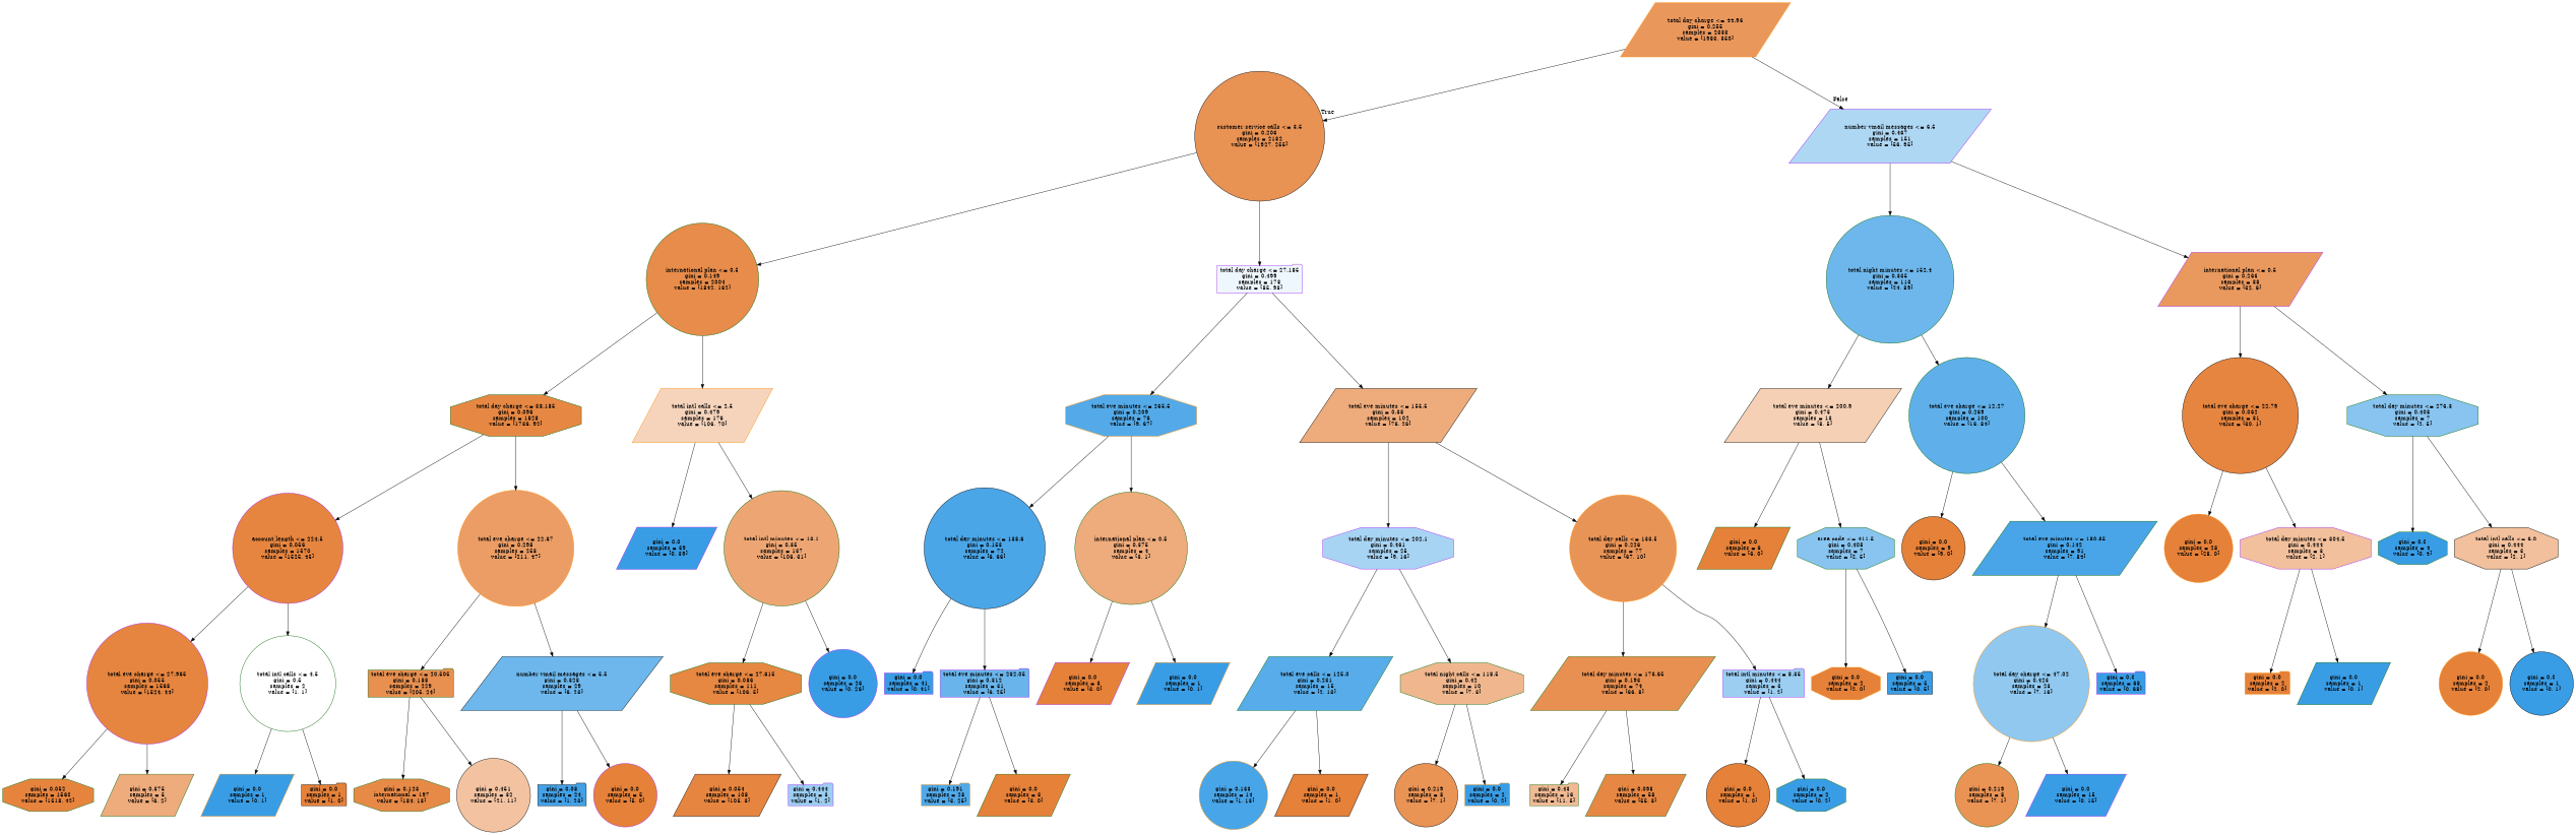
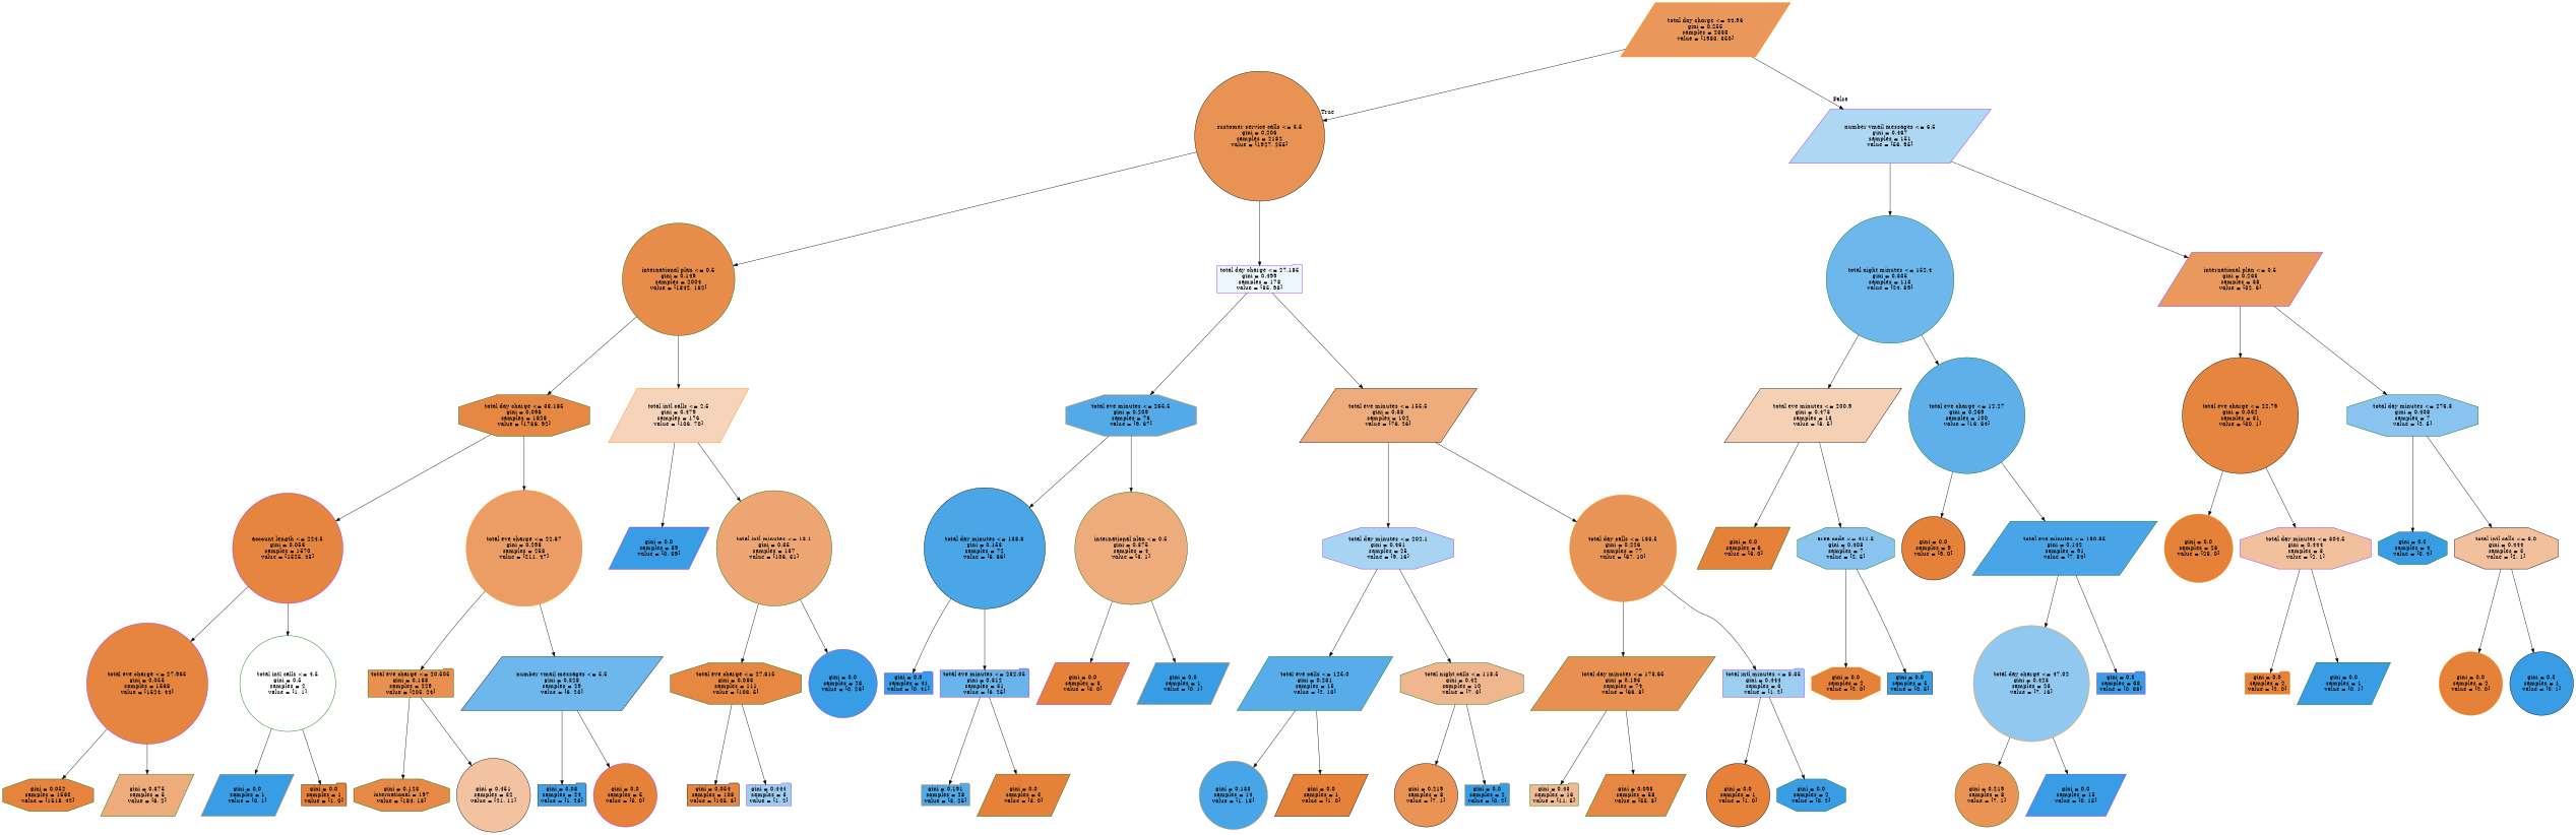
  digraph {
    node [color=darkgreen fillcolor="#399de5" shape=circle style=filled]
    n1 [color=darkorange fillcolor="#ea975c" label="total day charge <= 44.96\ngini = 0.255\nsamples = 2333\nvalue = [1983, 350]" shape=parallelogram]
    n2 [color=black fillcolor="#e89253" label="customer service calls <= 3.5\ngini = 0.206\nsamples = 2182\nvalue = [1927, 255]"]
    n3 [color=purple fillcolor="#aed7f4" label="number vmail messages <= 6.5\ngini = 0.467\nsamples = 151\nvalue = [56, 95]" shape=parallelogram]
    n4 [fillcolor="#e78c4a" label="international plan <= 0.5\ngini = 0.149\nsamples = 2004\nvalue = [1842, 162]"]
    n5 [color=purple fillcolor="#eef7fd" label="total day charge <= 27.185\ngini = 0.499\nsamples = 178\nvalue = [85, 93]" shape=folder]
    n6 [fillcolor="#6eb7ec" label="total night minutes <= 152.4\ngini = 0.335\nsamples = 113\nvalue = [24, 89]"]
    n7 [color=purple fillcolor="#ea995e" label="international plan <= 0.5\ngini = 0.266\nsamples = 38\nvalue = [32, 6]" shape=parallelogram]
    n8 [fillcolor="#e68843" label="total day charge <= 38.185\ngini = 0.096\nsamples = 1828\nvalue = [1736, 92]" shape=octagon]
    n9 [color=darkorange fillcolor="#f6d4bc" label="total intl calls <= 2.5\ngini = 0.479\nsamples = 176\nvalue = [106, 70]" shape=parallelogram]
    n10 [color=darkorange fillcolor="#54aae8" label="total eve minutes <= 265.5\ngini = 0.209\nsamples = 76\nvalue = [9, 67]" shape=octagon]
    n11 [color=black fillcolor="#eeac7d" label="total eve minutes <= 155.5\ngini = 0.38\nsamples = 102\nvalue = [76, 26]" shape=parallelogram]
    n12 [color=purple fillcolor="#e6853f" label="account length <= 224.5\ngini = 0.056\nsamples = 1570\nvalue = [1525, 45]"]
    n13 [color=darkorange fillcolor="#eb9d65" label="total eve charge <= 22.67\ngini = 0.298\nsamples = 258\nvalue = [211, 47]"]
    n14 [color=purple label="gini = 0.0\nsamples = 39\nvalue = [0, 39]" shape=parallelogram]
    n15 [fillcolor="#eda673" label="total intl minutes <= 13.1\ngini = 0.35\nsamples = 137\nvalue = [106, 31]"]
    n16 [color=purple fillcolor="#e6853f" label="total eve charge <= 27.965\ngini = 0.055\nsamples = 1568\nvalue = [1524, 44]"]
    n17 [fillcolor="#ffffff" label="total intl calls <= 4.5\ngini = 0.5\nsamples = 2\nvalue = [1, 1]"]
    n18 [fillcolor="#e89050" label="total eve charge <= 20.505\ngini = 0.188\nsamples = 229\nvalue = [205, 24]" shape=folder]
    n19 [color=black fillcolor="#6db7ec" label="number vmail messages <= 5.5\ngini = 0.328\nsamples = 29\nvalue = [6, 23]" shape=parallelogram]
    n20 [fillcolor="#e6843e" label="gini = 0.052\nsamples = 1560\nvalue = [1518, 42]" shape=octagon]
    n21 [fillcolor="#eeab7b" label="gini = 0.375\nsamples = 5\nvalue = [6, 2]" shape=parallelogram]
    n22 [color=darkorange label="gini = 0.0\nsamples = 1\nvalue = [0, 1]" shape=parallelogram]
    n23 [color=black fillcolor="#e58139" label="gini = 0.0\nsamples = 1\nvalue = [1, 0]" shape=folder]
    n24 [fillcolor="#e78a47" label="gini = 0.123\ninternational = 197\nvalue = [184, 13]" shape=octagon]
    n25 [color=black fillcolor="#f3c3a1" label="gini = 0.451\nsamples = 32\nvalue = [21, 11]"]
    n26 [color=black fillcolor="#42a1e6" label="gini = 0.08\nsamples = 24\nvalue = [1, 23]" shape=folder]
    n27 [color=purple fillcolor="#e58139" label="gini = 0.0\nsamples = 5\nvalue = [5, 0]"]
    n28 [fillcolor="#e68742" label="total eve charge <= 27.615\ngini = 0.086\nsamples = 111\nvalue = [106, 5]" shape=octagon]
    n29 [color=purple label="gini = 0.0\nsamples = 26\nvalue = [0, 26]"]
-   n30 [color=black fillcolor="#e6853f" label="gini = 0.054\nsamples = 108\nvalue = [105, 3]" shape=parallelogram]
+   n30 [color=black fillcolor="#e6853f" label="gini = 0.054\nsamples = 108\nvalue = [105, 3]" shape=folder]
    n31 [color=purple fillcolor="#9ccef2" label="gini = 0.444\nsamples = 3\nvalue = [1, 2]" shape=folder]
    n32 [color=black fillcolor="#4ba6e7" label="total day minutes <= 138.6\ngini = 0.153\nsamples = 72\nvalue = [6, 66]"]
    n33 [fillcolor="#eeab7b" label="international plan <= 0.5\ngini = 0.375\nsamples = 4\nvalue = [3, 1]"]
    n34 [color=purple fillcolor="#a8d4f4" label="total day minutes <= 202.1\ngini = 0.461\nsamples = 25\nvalue = [9, 16]" shape=octagon]
    n35 [color=darkorange fillcolor="#e99457" label="total day calls <= 133.5\ngini = 0.226\nsamples = 77\nvalue = [67, 10]"]
    n36 [color=purple label="gini = 0.0\nsamples = 41\nvalue = [0, 41]" shape=folder]
    n37 [color=purple fillcolor="#69b5eb" label="total eve minutes <= 232.05\ngini = 0.312\nsamples = 31\nvalue = [6, 25]" shape=folder]
    n38 [color=purple fillcolor="#e58139" label="gini = 0.0\nsamples = 3\nvalue = [3, 0]" shape=parallelogram]
    n39 [color=darkorange label="gini = 0.0\nsamples = 1\nvalue = [0, 1]" shape=parallelogram]
    n40 [color=darkorange fillcolor="#51a9e8" label="gini = 0.191\nsamples = 28\nvalue = [3, 25]" shape=folder]
    n41 [fillcolor="#e58139" label="gini = 0.0\nsamples = 3\nvalue = [3, 0]" shape=parallelogram]
    n42 [fillcolor="#57ace9" label="total eve calls <= 125.0\ngini = 0.231\nsamples = 15\nvalue = [2, 13]" shape=parallelogram]
    n43 [fillcolor="#f0b78e" label="total night calls <= 118.5\ngini = 0.42\nsamples = 10\nvalue = [7, 3]" shape=octagon]
    n44 [fillcolor="#e89051" label="total day minutes <= 173.65\ngini = 0.193\nsamples = 74\nvalue = [66, 8]" shape=parallelogram]
    n45 [color=purple fillcolor="#9ccef2" label="total intl minutes <= 8.35\ngini = 0.444\nsamples = 3\nvalue = [1, 2]" shape=folder]
    n46 [color=darkorange fillcolor="#48a5e7" label="gini = 0.133\nsamples = 14\nvalue = [1, 13]"]
    n47 [color=black fillcolor="#e58139" label="gini = 0.0\nsamples = 1\nvalue = [1, 0]" shape=parallelogram]
    n48 [color=black fillcolor="#e99355" label="gini = 0.219\nsamples = 8\nvalue = [7, 1]"]
    n49 [color=darkorange label="gini = 0.0\nsamples = 2\nvalue = [0, 2]" shape=folder]
    n50 [fillcolor="#f1ba93" label="gini = 0.43\nsamples = 16\nvalue = [11, 5]" shape=folder]
    n51 [fillcolor="#e68844" label="gini = 0.098\nsamples = 58\nvalue = [55, 3]" shape=parallelogram]
    n52 [color=black fillcolor="#e58139" label="gini = 0.0\nsamples = 1\nvalue = [1, 0]"]
    n53 [label="gini = 0.0\nsamples = 2\nvalue = [0, 2]" shape=octagon]
    n54 [color=black fillcolor="#f5d0b5" label="total eve minutes <= 200.9\ngini = 0.473\nsamples = 13\nvalue = [8, 5]" shape=parallelogram]
    n55 [fillcolor="#5fb0ea" label="total eve charge <= 12.27\ngini = 0.269\nsamples = 100\nvalue = [16, 84]"]
    n56 [color=black fillcolor="#e68540" label="total eve charge <= 22.79\ngini = 0.062\nsamples = 31\nvalue = [30, 1]"]
    n57 [fillcolor="#88c4ef" label="total day minutes <= 276.3\ngini = 0.408\nsamples = 7\nvalue = [2, 5]" shape=octagon]
    n58 [fillcolor="#e58139" label="gini = 0.0\nsamples = 6\nvalue = [6, 0]" shape=parallelogram]
    n59 [fillcolor="#88c4ef" label="area code <= 411.5\ngini = 0.408\nsamples = 7\nvalue = [2, 5]" shape=octagon]
    n60 [color=black fillcolor="#e58139" label="gini = 0.0\nsamples = 9\nvalue = [9, 0]"]
    n61 [fillcolor="#49a5e7" label="total eve minutes <= 180.85\ngini = 0.142\nsamples = 91\nvalue = [7, 84]" shape=parallelogram]
    n62 [color=darkorange fillcolor="#e58139" label="gini = 0.0\nsamples = 2\nvalue = [2, 0]" shape=octagon]
    n63 [color=black label="gini = 0.0\nsamples = 5\nvalue = [0, 5]" shape=folder]
    n64 [color=darkorange fillcolor="#90c8f0" label="total day charge <= 47.02\ngini = 0.423\nsamples = 23\nvalue = [7, 16]"]
    n65 [color=purple label="gini = 0.0\nsamples = 68\nvalue = [0, 68]" shape=folder]
    n66 [fillcolor="#e99355" label="gini = 0.219\nsamples = 8\nvalue = [7, 1]"]
    n67 [color=purple label="gini = 0.0\nsamples = 15\nvalue = [0, 15]" shape=parallelogram]
    n68 [color=darkorange fillcolor="#e58139" label="gini = 0.0\nsamples = 28\nvalue = [28, 0]"]
    n69 [color=purple fillcolor="#f2c09c" label="total day minutes <= 304.5\ngini = 0.444\nsamples = 3\nvalue = [2, 1]" shape=octagon]
    n70 [label="gini = 0.0\nsamples = 4\nvalue = [0, 4]" shape=octagon]
    n71 [color=black fillcolor="#f2c09c" label="total intl calls <= 6.0\ngini = 0.444\nsamples = 3\nvalue = [2, 1]" shape=octagon]
    n72 [color=darkorange fillcolor="#e58139" label="gini = 0.0\nsamples = 2\nvalue = [2, 0]" shape=folder]
    n73 [label="gini = 0.0\nsamples = 1\nvalue = [0, 1]" shape=parallelogram]
    n74 [color=darkorange fillcolor="#e58139" label="gini = 0.0\nsamples = 2\nvalue = [2, 0]"]
    n75 [color=black label="gini = 0.0\nsamples = 1\nvalue = [0, 1]"]
    n1 -> n2 [headlabel=True labelangle=45 labeldistance=2.5]
    n1 -> n3 [headlabel=False labelangle=-45 labeldistance=2.5]
    n2 -> n4
    n2 -> n5
    n3 -> n6
    n3 -> n7
    n4 -> n8
    n4 -> n9
    n5 -> n10
    n5 -> n11
    n6 -> n54
    n6 -> n55
    n7 -> n56
    n7 -> n57
    n8 -> n12
    n8 -> n13
    n9 -> n14
    n9 -> n15
    n10 -> n32
    n10 -> n33
    n11 -> n34
    n11 -> n35
    n12 -> n16
    n12 -> n17
    n13 -> n18
    n13 -> n19
    n15 -> n28
    n15 -> n29
    n16 -> n20
    n16 -> n21
    n17 -> n22
    n17 -> n23
    n18 -> n24
    n18 -> n25
    n19 -> n26
    n19 -> n27
    n28 -> n30
    n28 -> n31
    n32 -> n36
    n32 -> n37
    n33 -> n38
    n33 -> n39
    n34 -> n42
    n34 -> n43
    n35 -> n44
    n35 -> n45
    n37 -> n40
    n37 -> n41
    n42 -> n46
    n42 -> n47
    n43 -> n48
    n43 -> n49
    n44 -> n50
    n44 -> n51
    n45 -> n52
    n45 -> n53
    n54 -> n58
    n54 -> n59
    n55 -> n60
    n55 -> n61
    n56 -> n68
    n56 -> n69
    n57 -> n70
    n57 -> n71
    n59 -> n62
    n59 -> n63
    n61 -> n64
    n61 -> n65
    n64 -> n66
    n64 -> n67
    n69 -> n72
    n69 -> n73
    n71 -> n74
    n71 -> n75
  }
